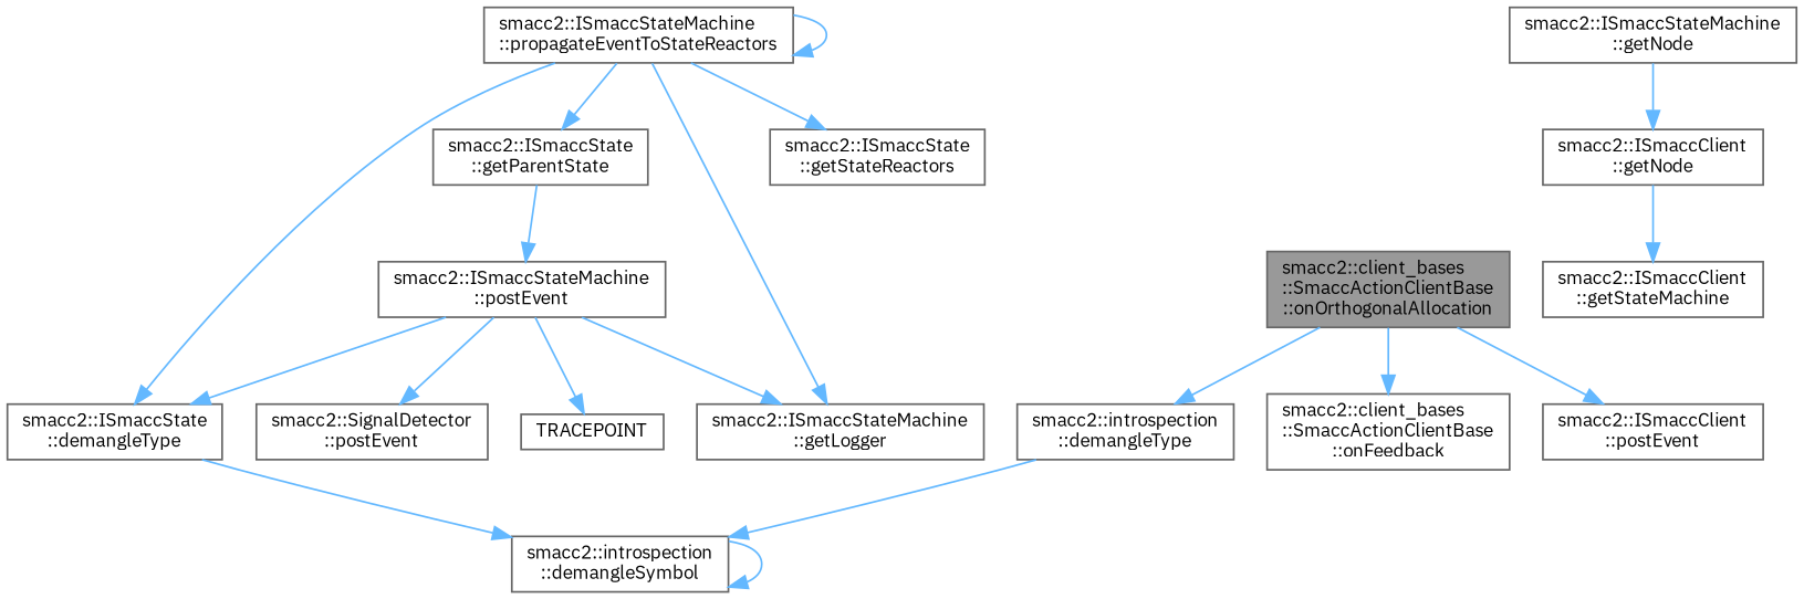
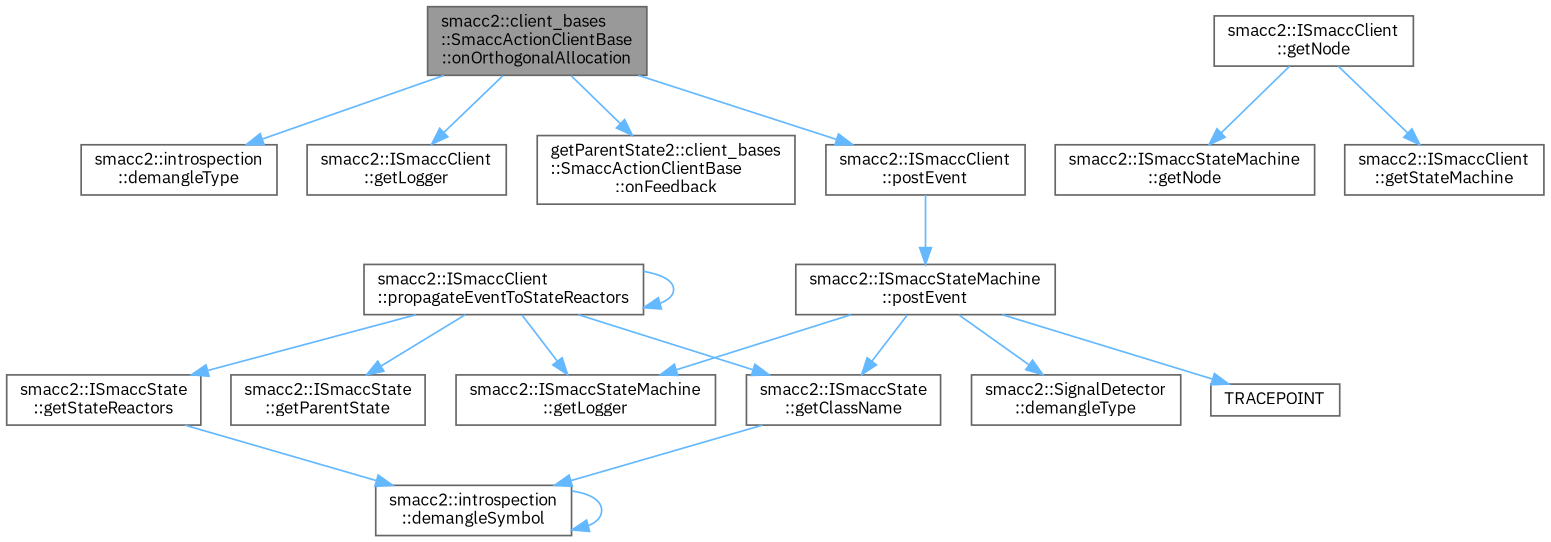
  digraph {
    fontname="IBM Plex Sans"
    rankdir=TB
    node [color=grey40 fillcolor=white fontname="IBM Plex Sans" fontsize=10 shape=box style=filled]
    edge [color=steelblue1 fontname="IBM Plex Sans" fontsize=10 labelfontname=Helvetica labelfontsize=10 style=solid]
    n1 [color=gray40 fillcolor=grey60 fontcolor=black height=0.2 label="smacc2::client_bases\l::SmaccActionClientBase\l::onOrthogonalAllocation" width=0.4]
    n2 [height=0.2 label="smacc2::introspection\l::demangleType" width=0.4]
-   n4 [height=0.2 label="smacc2::client_bases\l::SmaccActionClientBase\l::onFeedback" width=0.4]
+   n3 [height=0.2 label="smacc2::ISmaccClient\l::getLogger" width=0.4]
+   n4 [height=0.2 label="getParentState2::client_bases\l::SmaccActionClientBase\l::onFeedback" width=0.4]
    n5 [height=0.2 label="smacc2::ISmaccClient\l::postEvent" width=0.4]
    n6 [height=0.2 label="smacc2::introspection\l::demangleSymbol" width=0.4]
    n7 [height=0.2 label="smacc2::ISmaccStateMachine\l::postEvent" width=0.4]
    n8 [height=0.2 label="smacc2::ISmaccClient\l::getNode" width=0.4]
    n9 [height=0.2 label="smacc2::ISmaccStateMachine\l::getNode" width=0.4]
    n10 [height=0.2 label="smacc2::ISmaccClient\l::getStateMachine" width=0.4]
    n11 [height=0.2 label="smacc2::ISmaccStateMachine\l::getLogger" width=0.4]
-   n12 [height=0.2 label="smacc2::SignalDetector\l::postEvent" width=0.4]
+   n12 [height=0.2 label="smacc2::SignalDetector\l::demangleType" width=0.4]
    n13 [height=0.2 label=TRACEPOINT width=0.4]
-   n14 [height=0.2 label="smacc2::ISmaccState\l::demangleType" width=0.4]
-   n15 [height=0.2 label="smacc2::ISmaccStateMachine\l::propagateEventToStateReactors" width=0.4]
+   n14 [height=0.2 label="smacc2::ISmaccState\l::getClassName" width=0.4]
+   n15 [height=0.2 label="smacc2::ISmaccClient\l::propagateEventToStateReactors" width=0.4]
    n16 [height=0.2 label="smacc2::ISmaccState\l::getParentState" width=0.4]
    n17 [height=0.2 label="smacc2::ISmaccState\l::getStateReactors" width=0.4]
    n1 -> n2
+   n1 -> n3
    n1 -> n4
    n1 -> n5
-   n2 -> n6
-   n16 -> n7
+   n17 -> n6
+   n5 -> n7
    n6 -> n6
    n7 -> n11
    n7 -> n12
    n7 -> n13
    n7 -> n14
-   n9 -> n8
+   n8 -> n9
    n8 -> n10
    n14 -> n6
    n15 -> n11
    n15 -> n14
    n15 -> n15
    n15 -> n16
    n15 -> n17
  }
